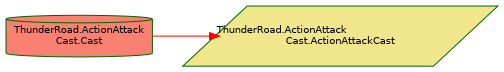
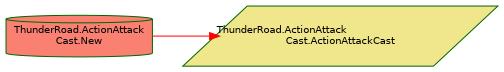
  digraph {
    rankdir=LR
    node [color=darkgreen fontname=Helvetica fontsize=10 style=filled]
-   n1 [fillcolor=salmon fontcolor=black height=0.2 label="ThunderRoad.ActionAttack\lCast.Cast" shape=cylinder width=0.4]
+   n1 [fillcolor=salmon fontcolor=black height=0.2 label="ThunderRoad.ActionAttack\lCast.New" shape=cylinder width=0.4]
    n2 [fillcolor=khaki height=0.2 label="ThunderRoad.ActionAttack\lCast.ActionAttackCast" shape=parallelogram width=0.4]
    n1 -> n2 [color=red fontname=Helvetica fontsize=10 labelfontname=Helvetica labelfontsize=10 style=solid]
  }
